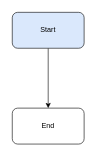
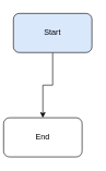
  <mxCell id="0" />
  <mxCell id="1" parent="0" />
  <mxCell id="2" style="edgeStyle=orthogonalEdgeStyle;rounded=0;orthogonalLoop=1;jettySize=auto;html=1;entryX=0.5;entryY=0;entryDx=0;entryDy=0;" edge="1" parent="1" source="3" target="4"><mxGeometry relative="1" as="geometry" /></mxCell>
  <mxCell id="3" value="Start" style="rounded=1;whiteSpace=wrap;html=1;fillColor=#dae8fc;" vertex="1" parent="1"><mxGeometry x="20" y="20" width="120" height="60" as="geometry" /></mxCell>
- <mxCell id="4" value="End" style="rounded=1;whiteSpace=wrap;html=1;" vertex="1" parent="1"><mxGeometry x="20" y="180" width="120" height="60" as="geometry" /></mxCell>
+ <mxCell id="4" value="End" style="rounded=1;whiteSpace=wrap;html=1;" vertex="1" parent="1"><mxGeometry x="5" y="180" width="120" height="60" as="geometry" /></mxCell>
